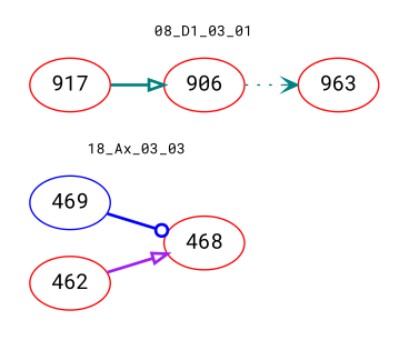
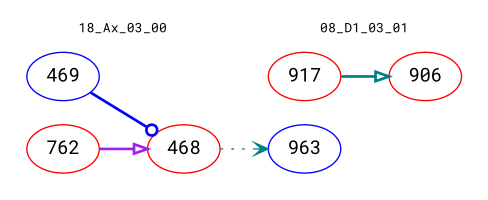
  digraph {
    fontname="Roboto Mono"
    rankdir=LR
    node [color=red fontname="Roboto Mono"]
    edge [arrowhead=onormal color=teal fontname="Roboto Mono" style=bold]
    n1 [color=blue label=469]
-   n2 [label=462]
+   n2 [label=762]
    n3 [label=468]
    n4 [label=917]
    n5 [label=906]
-   n6 [label=963]
+   n6 [color=blue label=963]
    subgraph cluster_1 {
      color=white
      fontsize=10
-     label="18_Ax_03_03"
+     label="18_Ax_03_00"
      n1
      n2
      n3
    }
    subgraph cluster_2 {
      color=white
      fontsize=10
      label="08_D1_03_01"
      n4
      n5
      n6
    }
    n1 -> n3 [arrowhead=odot color=blue]
    n2 -> n3 [color=purple]
    n4 -> n5
-   n5 -> n6 [arrowhead=vee style=dotted]
+   n3 -> n6 [arrowhead=vee style=dotted]
  }
